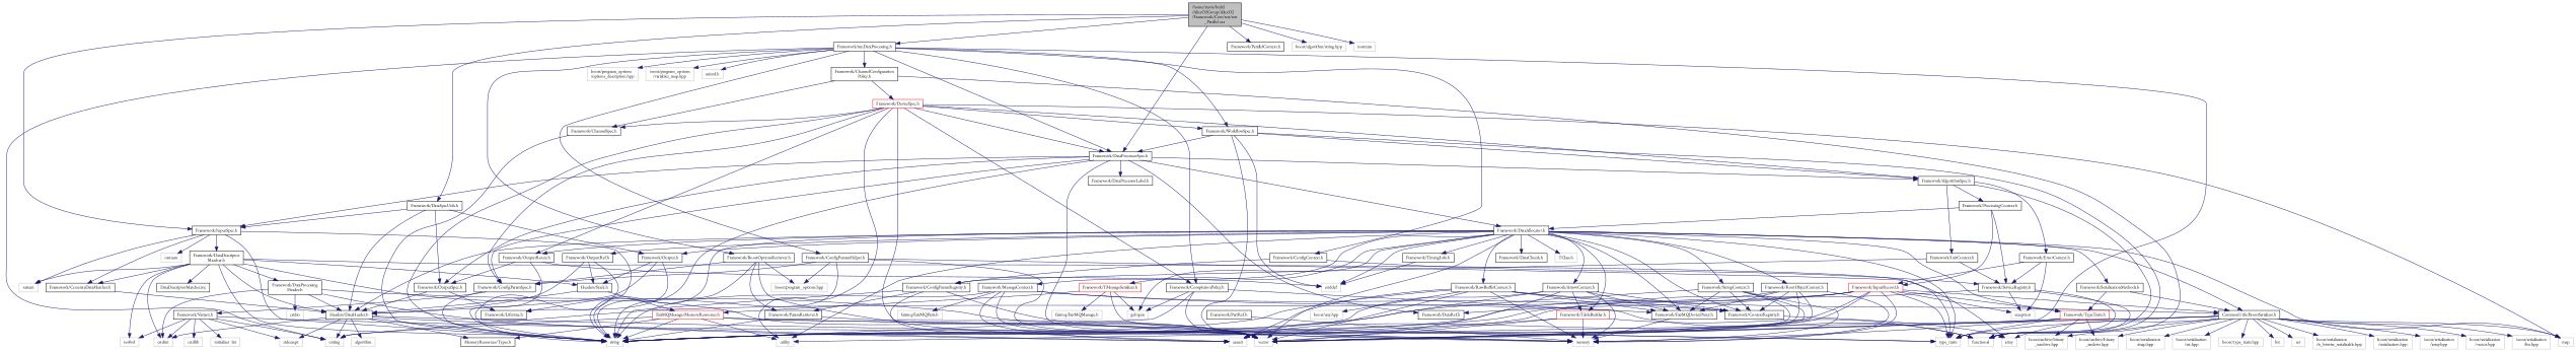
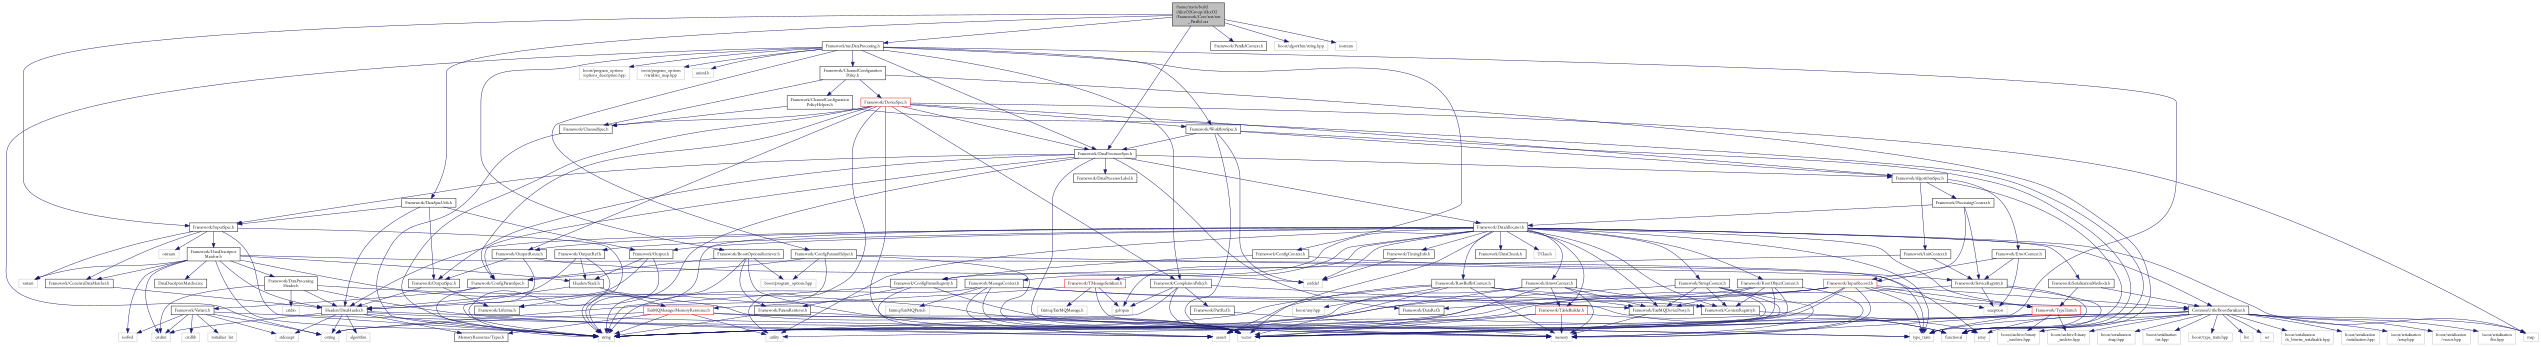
  digraph {
    fontname="EB Garamond"
    node [color=black fontname="EB Garamond" fontsize=10 shape=record]
    edge [color=midnightblue fontname="EB Garamond" fontsize=10 labelfontname=Helvetica labelfontsize=10 style=solid]
    n1 [fillcolor=grey75 fontcolor=black height=0.2 label="/home/travis/build\l/AliceO2Group/AliceO2\l/Framework/Core/test/test\l_Parallel.cxx" style=filled width=0.4]
    n2 [height=0.2 label="Framework/InputSpec.h" width=0.4]
    n3 [height=0.2 label="Framework/DataProcessorSpec.h" width=0.4]
    n4 [height=0.2 label="Framework/DataSpecUtils.h" width=0.4]
    n5 [height=0.2 label="Framework/ParallelContext.h" width=0.4]
    n6 [height=0.2 label="Framework/runDataProcessing.h" width=0.4]
    n7 [color=grey75 height=0.2 label="boost/algorithm/string.hpp" width=0.4]
    n8 [color=grey75 height=0.2 label=iostream width=0.4]
    n9 [height=0.2 label="Framework/Lifetime.h" width=0.4]
    n10 [height=0.2 label="Framework/ConcreteDataMatcher.h" width=0.4]
    n11 [color=grey75 height=0.2 label=string width=0.4]
    n12 [height=0.2 label="Framework/DataDescriptor\lMatcher.h" width=0.4]
    n13 [color=grey75 height=0.2 label=variant width=0.4]
    n14 [color=grey75 height=0.2 label=ostream width=0.4]
    n15 [color=grey75 height=0.2 label=vector width=0.4]
    n16 [height=0.2 label="Framework/AlgorithmSpec.h" width=0.4]
    n17 [height=0.2 label="Framework/DataRef.h" width=0.4]
    n18 [height=0.2 label="Framework/DataAllocator.h" width=0.4]
    n19 [height=0.2 label="Framework/OutputSpec.h" width=0.4]
    n20 [height=0.2 label="Framework/ConfigParamSpec.h" width=0.4]
    n21 [height=0.2 label="Framework/DataProcessorLabel.h" width=0.4]
    n22 [height=0.2 label="Headers/DataHeader.h" width=0.4]
    n23 [height=0.2 label="Framework/Output.h" width=0.4]
    n24 [color=grey75 height=0.2 label=cstring width=0.4]
    n25 [height=0.2 label="Framework/ChannelConfiguration\lPolicy.h" width=0.4]
    n26 [height=0.2 label="Framework/WorkflowSpec.h" width=0.4]
    n27 [height=0.2 label="Framework/CompletionPolicy.h" width=0.4]
    n28 [height=0.2 label="Framework/ConfigParamsHelper.h" width=0.4]
    n29 [height=0.2 label="Framework/ConfigContext.h" width=0.4]
    n30 [height=0.2 label="Framework/BoostOptionsRetriever.h" width=0.4]
    n31 [color=grey75 height=0.2 label="boost/program_options\l/options_description.hpp" width=0.4]
    n32 [color=grey75 height=0.2 label="boost/program_options\l/variables_map.hpp" width=0.4]
    n33 [color=grey75 height=0.2 label="unistd.h" width=0.4]
    n34 [color=grey75 height=0.2 label=cstdint width=0.4]
    n35 [height=0.2 label="Framework/DataProcessing\lHeader.h" width=0.4]
    n36 [height=0.2 label="Headers/Stack.h" width=0.4]
    n37 [color=grey75 height=0.2 label=array width=0.4]
    n38 [color=grey75 height=0.2 label=iosfwd width=0.4]
    n39 [height=0.2 label="DataDescriptorMatcher.inc" width=0.4]
    n40 [color=grey75 height=0.2 label=memory width=0.4]
    n41 [color=grey75 height=0.2 label=cassert width=0.4]
    n42 [color=grey75 height=0.2 label=algorithm width=0.4]
    n43 [color=grey75 height=0.2 label=stdexcept width=0.4]
    n44 [height=0.2 label="MemoryResources/Types.h" width=0.4]
    n45 [color=grey75 height=0.2 label=cstdio width=0.4]
    n46 [color=red height=0.2 label="FairMQMessage/MemoryResources.h" width=0.4]
    n47 [color=grey75 height=0.2 label=type_traits width=0.4]
    n48 [color=grey75 height=0.2 label=utility width=0.4]
    n49 [height=0.2 label="Framework/ProcessingContext.h" width=0.4]
    n50 [color=grey75 height=0.2 label=functional width=0.4]
    n51 [height=0.2 label="Framework/ErrorContext.h" width=0.4]
    n52 [height=0.2 label="Framework/InitContext.h" width=0.4]
    n53 [color=red height=0.2 label="Framework/TypeTraits.h" width=0.4]
    n54 [height=0.2 label="CommonUtils/BoostSerializer.h" width=0.4]
    n55 [color=grey75 height=0.2 label=map width=0.4]
    n56 [height=0.2 label="Framework/ContextRegistry.h" width=0.4]
    n57 [height=0.2 label="Framework/MessageContext.h" width=0.4]
    n58 [height=0.2 label="Framework/FairMQDeviceProxy.h" width=0.4]
    n59 [height=0.2 label="Framework/RootObjectContext.h" width=0.4]
    n60 [height=0.2 label="Framework/StringContext.h" width=0.4]
    n61 [height=0.2 label="Framework/ArrowContext.h" width=0.4]
    n62 [color=red height=0.2 label="Framework/TableBuilder.h" width=0.4]
    n63 [height=0.2 label="Framework/RawBufferContext.h" width=0.4]
    n64 [height=0.2 label="Framework/OutputRef.h" width=0.4]
    n65 [height=0.2 label="Framework/OutputRoute.h" width=0.4]
    n66 [color=grey75 height=0.2 label=cstddef width=0.4]
    n67 [height=0.2 label="Framework/DataChunk.h" width=0.4]
    n68 [height=0.2 label="Framework/TimingInfo.h" width=0.4]
    n69 [color=red height=0.2 label="Framework/TMessageSerializer.h" width=0.4]
    n70 [color=grey75 height=0.2 label="gsl/span" width=0.4]
    n71 [height=0.2 label="Framework/SerializationMethods.h" width=0.4]
    n72 [color=grey75 height=0.2 label="TClass.h" width=0.4]
    n73 [height=0.2 label="Framework/Variant.h" width=0.4]
    n74 [color=red height=0.2 label="Framework/InputRecord.h" width=0.4]
    n75 [height=0.2 label="Framework/ServiceRegistry.h" width=0.4]
    n76 [color=grey75 height=0.2 label=exception width=0.4]
    n77 [height=0.2 label="Framework/ConfigParamRegistry.h" width=0.4]
    n78 [color=grey75 height=0.2 label="boost/archive/binary\l_iarchive.hpp" width=0.4]
    n79 [color=grey75 height=0.2 label="boost/archive/binary\l_oarchive.hpp" width=0.4]
    n80 [color=grey75 height=0.2 label=list width=0.4]
    n81 [color=grey75 height=0.2 label=set width=0.4]
    n82 [color=grey75 height=0.2 label="boost/serialization\l/is_bitwise_serializable.hpp" width=0.4]
    n83 [color=grey75 height=0.2 label="boost/serialization\l/serialization.hpp" width=0.4]
    n84 [color=grey75 height=0.2 label="boost/serialization\l/array.hpp" width=0.4]
    n85 [color=grey75 height=0.2 label="boost/serialization\l/vector.hpp" width=0.4]
    n86 [color=grey75 height=0.2 label="boost/serialization\l/list.hpp" width=0.4]
    n87 [color=grey75 height=0.2 label="boost/serialization\l/map.hpp" width=0.4]
    n88 [color=grey75 height=0.2 label="boost/serialization\l/set.hpp" width=0.4]
    n89 [color=grey75 height=0.2 label="boost/type_traits.hpp" width=0.4]
    n90 [color=grey75 height=0.2 label="fairmq/FairMQParts.h" width=0.4]
    n91 [color=grey75 height=0.2 label="boost/any.hpp" width=0.4]
    n92 [color=grey75 height=0.2 label="fairmq/FairMQMessage.h" width=0.4]
    n93 [height=0.2 label="Framework/ParamRetriever.h" width=0.4]
    n94 [color=grey75 height=0.2 label=cstdlib width=0.4]
    n95 [color=grey75 height=0.2 label=initializer_list width=0.4]
+   n96 [height=0.2 label="Framework/ChannelConfiguration\lPolicyHelpers.h" width=0.4]
    n97 [height=0.2 label="Framework/ChannelSpec.h" width=0.4]
    n98 [color=red height=0.2 label="Framework/DeviceSpec.h" width=0.4]
    n99 [height=0.2 label="Framework/PartRef.h" width=0.4]
    n100 [color=grey75 height=0.2 label="boost/program_options.hpp" width=0.4]
    n1 -> n2
    n1 -> n3
    n1 -> n4
    n1 -> n5
    n1 -> n6
    n1 -> n7
    n1 -> n8
    n2 -> n9
    n2 -> n10
    n2 -> n11
    n2 -> n12
    n2 -> n13
    n2 -> n14
    n3 -> n2
    n3 -> n11
    n3 -> n15
    n3 -> n16
    n3 -> n17
    n3 -> n18
    n3 -> n19
    n3 -> n20
    n3 -> n21
    n4 -> n2
    n4 -> n19
    n4 -> n22
    n4 -> n23
    n6 -> n3
    n6 -> n15
    n6 -> n24
    n6 -> n25
    n6 -> n26
    n6 -> n27
    n6 -> n28
    n6 -> n29
    n6 -> n30
    n6 -> n31
    n6 -> n32
    n6 -> n33
    n10 -> n22
    n12 -> n10
    n12 -> n11
    n12 -> n13
    n12 -> n15
    n12 -> n22
    n12 -> n34
    n12 -> n35
    n12 -> n36
    n12 -> n37
    n12 -> n38
    n12 -> n39
    n16 -> n49
    n16 -> n50
    n16 -> n51
    n16 -> n52
    n18 -> n11
    n18 -> n15
    n18 -> n22
    n18 -> n23
    n18 -> n47
    n18 -> n48
    n18 -> n53
    n18 -> n54
    n18 -> n55
    n18 -> n56
    n18 -> n57
    n18 -> n58
    n18 -> n59
    n18 -> n60
    n18 -> n61
    n18 -> n62
    n18 -> n63
    n18 -> n64
    n18 -> n65
    n18 -> n66
    n18 -> n67
    n18 -> n68
    n18 -> n69
    n18 -> n70
    n18 -> n71
    n18 -> n72
    n19 -> n9
    n19 -> n22
    n20 -> n11
    n20 -> n73
    n22 -> n11
    n22 -> n24
    n22 -> n34
    n22 -> n40
    n22 -> n41
    n22 -> n42
    n22 -> n43
    n22 -> n44
    n23 -> n9
    n23 -> n22
    n23 -> n36
    n25 -> n50
+   n25 -> n96
    n25 -> n97
    n25 -> n98
    n26 -> n3
    n26 -> n15
    n26 -> n16
    n26 -> n50
    n26 -> n66
    n27 -> n11
    n27 -> n15
    n27 -> n50
    n27 -> n70
+   n27 -> n99
    n28 -> n11
    n28 -> n15
    n28 -> n20
    n28 -> n47
    n28 -> n100
    n29 -> n75
    n29 -> n77
    n30 -> n11
    n30 -> n15
    n30 -> n20
    n30 -> n93
    n30 -> n100
    n35 -> n22
    n35 -> n34
    n35 -> n40
    n35 -> n41
    n35 -> n45
    n36 -> n22
    n36 -> n46
    n46 -> n11
    n46 -> n15
    n46 -> n24
    n46 -> n44
    n46 -> n47
    n46 -> n48
    n49 -> n18
    n49 -> n74
    n49 -> n75
    n51 -> n74
    n51 -> n75
    n51 -> n76
    n52 -> n75
    n52 -> n77
    n53 -> n15
    n53 -> n40
    n53 -> n47
    n53 -> n78
    n53 -> n79
    n54 -> n15
    n54 -> n37
    n54 -> n47
    n54 -> n48
    n54 -> n55
    n54 -> n78
    n54 -> n79
    n54 -> n80
    n54 -> n81
    n54 -> n82
    n54 -> n83
    n54 -> n84
    n54 -> n85
    n54 -> n86
    n54 -> n87
    n54 -> n88
    n54 -> n89
    n56 -> n37
    n57 -> n11
    n57 -> n15
    n57 -> n41
    n57 -> n56
    n57 -> n58
    n57 -> n90
    n58 -> n40
    n59 -> n11
    n59 -> n15
    n59 -> n40
    n59 -> n41
    n59 -> n56
    n59 -> n58
    n60 -> n11
    n60 -> n15
    n60 -> n40
    n60 -> n41
    n60 -> n56
    n60 -> n58
    n61 -> n11
    n61 -> n15
    n61 -> n40
    n61 -> n41
    n61 -> n56
    n61 -> n58
    n61 -> n62
    n62 -> n11
    n62 -> n15
    n62 -> n40
    n62 -> n50
    n63 -> n11
    n63 -> n15
    n63 -> n40
    n63 -> n41
    n63 -> n54
-   n63 -> n56
    n63 -> n58
    n63 -> n91
    n64 -> n11
    n64 -> n22
    n64 -> n36
    n65 -> n11
    n65 -> n19
    n65 -> n66
    n68 -> n66
    n69 -> n40
    n69 -> n46
    n69 -> n70
    n69 -> n92
    n71 -> n53
    n71 -> n54
    n73 -> n24
    n73 -> n34
    n73 -> n38
    n73 -> n43
    n73 -> n47
    n73 -> n94
    n73 -> n95
    n74 -> n11
    n74 -> n15
    n74 -> n17
    n74 -> n24
    n74 -> n40
    n74 -> n41
    n74 -> n47
    n74 -> n53
    n74 -> n54
    n74 -> n76
    n75 -> n11
    n75 -> n47
    n75 -> n50
    n75 -> n76
    n77 -> n11
    n77 -> n40
    n77 -> n41
    n77 -> n93
    n93 -> n11
    n93 -> n15
+   n96 -> n50
+   n96 -> n97
    n97 -> n11
    n98 -> n3
    n98 -> n11
    n98 -> n15
    n98 -> n16
    n98 -> n20
    n98 -> n26
    n98 -> n27
    n98 -> n48
    n98 -> n55
    n98 -> n65
    n98 -> n97
    n99 -> n40
  }
